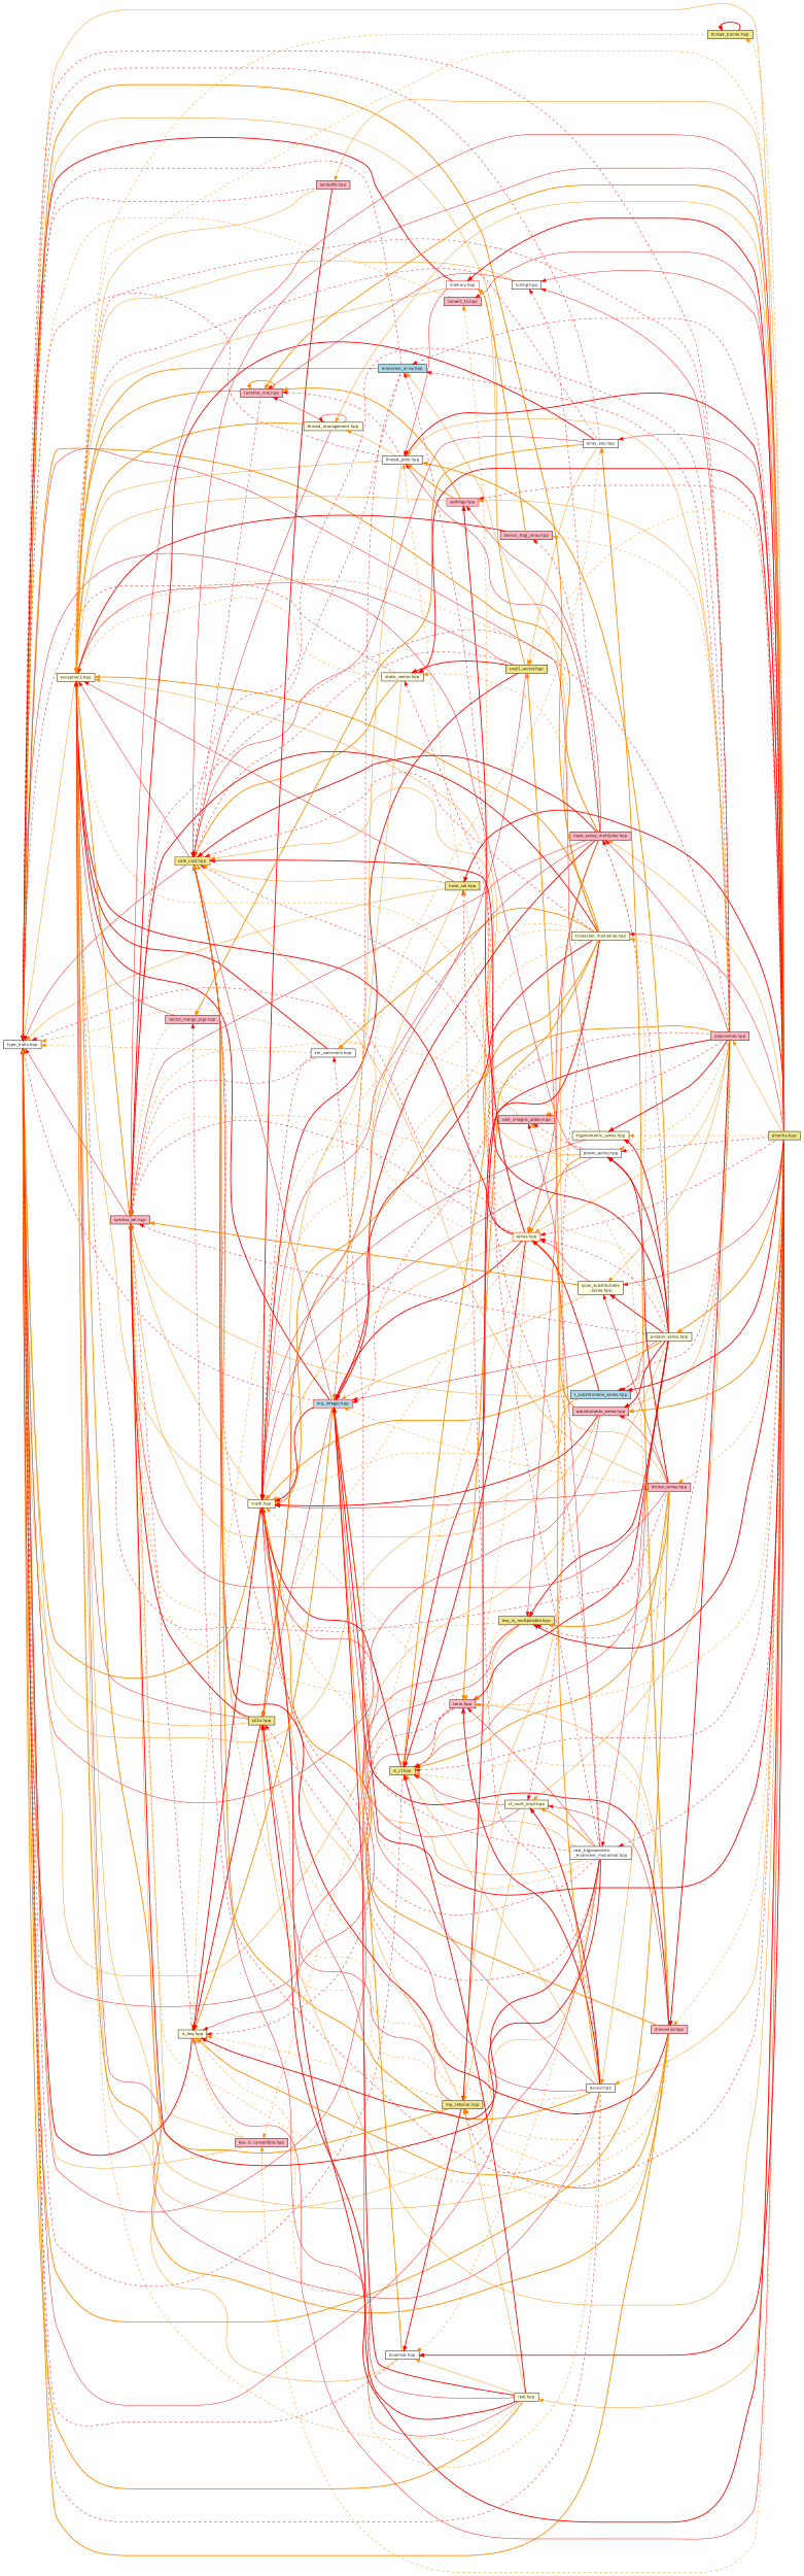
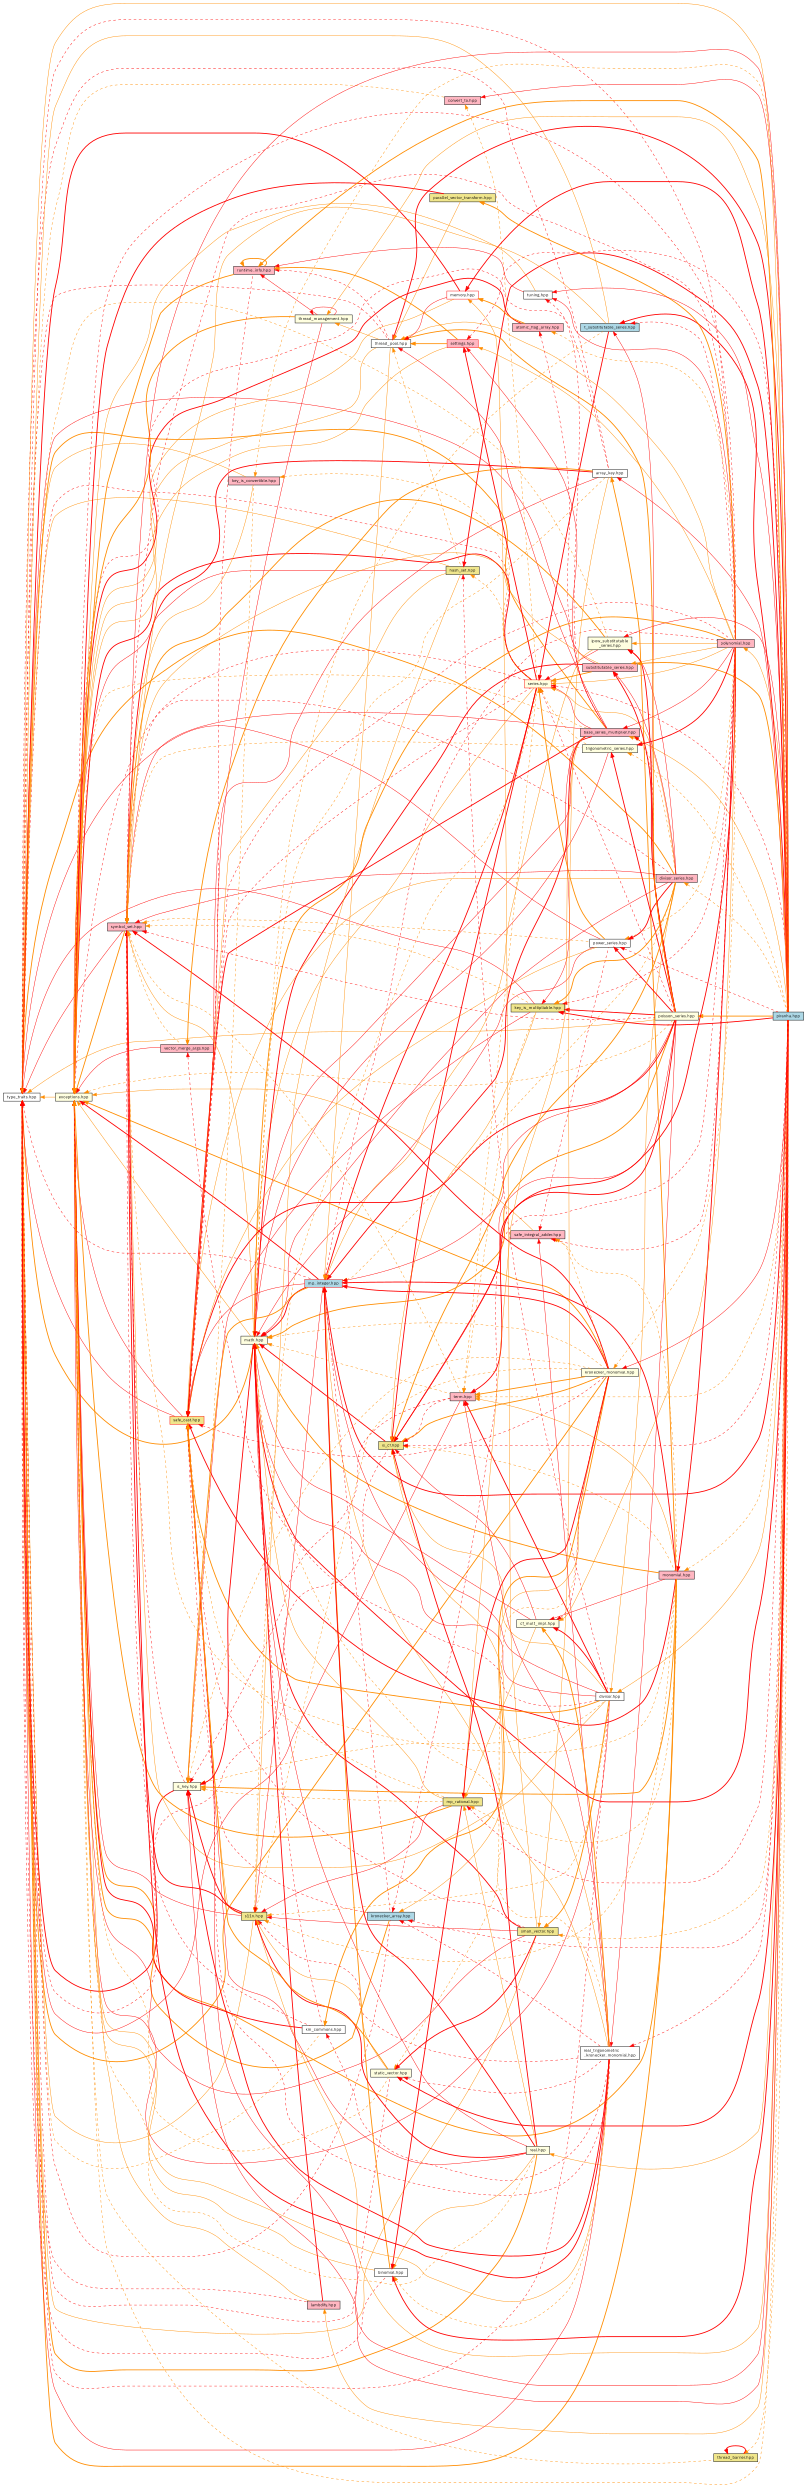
  digraph {
    fontname="IBM Plex Sans"
    rankdir=LR
    node [color=black fillcolor=lightpink fontname="IBM Plex Sans" fontsize=10 shape=record style=filled]
    edge [color=red dir=back fontname="IBM Plex Sans" fontsize=10 labelfontname=Helvetica labelfontsize=10 style=solid]
    n1 [fillcolor=white fontcolor=black height=0.2 label="type_traits.hpp" width=0.4]
    n2 [fillcolor=white height=0.2 label="array_key.hpp" width=0.4]
    n3 [height=0.2 label="monomial.hpp" width=0.4]
-   n4 [fillcolor=khaki height=0.2 label="piranha.hpp" width=0.4]
+   n4 [fillcolor=lightblue height=0.2 label="piranha.hpp" width=0.4]
    n5 [height=0.2 label="polynomial.hpp" width=0.4]
    n6 [height=0.2 label="base_series_multiplier.hpp" width=0.4]
    n7 [height=0.2 label="divisor_series.hpp" width=0.4]
    n8 [fillcolor=lightyellow height=0.2 label="poisson_series.hpp" width=0.4]
    n9 [fillcolor=white height=0.2 label="binomial.hpp" width=0.4]
    n10 [fillcolor=white height=0.2 label="divisor.hpp" width=0.4]
    n11 [fillcolor=lightyellow height=0.2 label="kronecker_monomial.hpp" width=0.4]
    n12 [fillcolor=white height=0.2 label="real_trigonometric\l_kronecker_monomial.hpp" width=0.4]
    n13 [fillcolor=lightyellow height=0.2 label="real.hpp" width=0.4]
    n14 [height=0.2 label="convert_to.hpp" width=0.4]
    n15 [color=red fillcolor=lightyellow height=0.2 label="series.hpp" width=0.4]
    n16 [fillcolor=lightyellow height=0.2 label="ipow_substitutable\l_series.hpp" width=0.4]
    n17 [fillcolor=white height=0.2 label="power_series.hpp" width=0.4]
    n18 [height=0.2 label="substitutable_series.hpp" width=0.4]
    n19 [fillcolor=lightblue height=0.2 label="t_substitutable_series.hpp" width=0.4]
    n20 [fillcolor=lightyellow height=0.2 label="trigonometric_series.hpp" width=0.4]
    n21 [fillcolor=white height=0.2 label="km_commons.hpp" width=0.4]
    n22 [fillcolor=lightyellow height=0.2 label="exceptions.hpp" width=0.4]
    n23 [fillcolor=khaki height=0.2 label="hash_set.hpp" width=0.4]
    n24 [fillcolor=lightblue height=0.2 label="kronecker_array.hpp" width=0.4]
    n25 [height=0.2 label="lambdify.hpp" width=0.4]
    n26 [fillcolor=lightyellow height=0.2 label="math.hpp" width=0.4]
    n27 [fillcolor=khaki height=0.2 label="is_cf.hpp" width=0.4]
    n28 [fillcolor=khaki height=0.2 label="key_is_multipliable.hpp" width=0.4]
    n29 [height=0.2 label="term.hpp" width=0.4]
    n30 [color=red fillcolor=lightblue height=0.2 label="mp_integer.hpp" width=0.4]
    n31 [fillcolor=white height=0.2 label="thread_pool.hpp" width=0.4]
    n32 [color=red fillcolor=white height=0.2 label="memory.hpp" width=0.4]
    n33 [fillcolor=khaki height=0.2 label="small_vector.hpp" width=0.4]
    n34 [fillcolor=khaki height=0.2 label="s11n.hpp" width=0.4]
    n35 [fillcolor=lightyellow height=0.2 label="static_vector.hpp" width=0.4]
    n36 [color=red fillcolor=khaki height=0.2 label="safe_cast.hpp" width=0.4]
    n37 [height=0.2 label="symbol_set.hpp" width=0.4]
    n38 [fillcolor=lightyellow height=0.2 label="is_key.hpp" width=0.4]
    n39 [height=0.2 label="key_is_convertible.hpp" width=0.4]
    n40 [fillcolor=khaki height=0.2 label="mp_rational.hpp" width=0.4]
    n41 [height=0.2 label="atomic_flag_array.hpp" width=0.4]
+   n42 [fillcolor=khaki height=0.2 label="parallel_vector_transform.hpp" width=0.4]
    n43 [height=0.2 label="safe_integral_adder.hpp" width=0.4]
    n44 [height=0.2 label="vector_merge_args.hpp" width=0.4]
    n45 [color=red height=0.2 label="settings.hpp" width=0.4]
    n46 [height=0.2 label="runtime_info.hpp" width=0.4]
    n47 [fillcolor=lightyellow height=0.2 label="thread_management.hpp" width=0.4]
    n48 [fillcolor=white height=0.2 label="tuning.hpp" width=0.4]
    n49 [fillcolor=khaki height=0.2 label="thread_barrier.hpp" width=0.4]
    n50 [fillcolor=lightyellow height=0.2 label="cf_mult_impl.hpp" width=0.4]
    n1 -> n2 [style=dashed]
    n1 -> n3 [color=darkorange style=bold]
    n1 -> n4 [color=darkorange]
    n1 -> n5 [style=dashed]
    n1 -> n6 [color=darkorange style=bold]
    n1 -> n7 [color=darkorange style=bold]
    n1 -> n8 [color=darkorange]
    n1 -> n9 [style=dashed]
    n1 -> n10 [style=dashed]
    n1 -> n11 [color=darkorange style=bold]
    n1 -> n12
    n1 -> n13 [color=darkorange style=bold]
    n1 -> n14 [color=darkorange style=dashed]
    n1 -> n15 [style=dashed]
    n1 -> n16 [color=darkorange style=dashed]
    n1 -> n17
    n1 -> n18
    n1 -> n19 [color=darkorange]
-   n1 -> n20
    n1 -> n21 [color=darkorange style=dashed]
    n1 -> n22 [color=darkorange]
    n1 -> n23 [color=darkorange]
    n1 -> n24 [style=dashed]
    n1 -> n25 [style=dashed]
    n1 -> n26 [color=darkorange style=bold]
    n1 -> n27 [style=dashed]
    n1 -> n28
    n1 -> n29
    n1 -> n30 [style=dashed]
    n1 -> n31 [style=dashed]
    n1 -> n32 [style=bold]
    n1 -> n33 [color=darkorange]
    n1 -> n34 [color=darkorange]
    n1 -> n35 [style=dashed]
    n1 -> n36
    n1 -> n37
    n1 -> n38 [style=bold]
    n1 -> n39 [color=darkorange]
    n2 -> n3 [color=darkorange style=bold]
    n2 -> n4
    n3 -> n4 [color=darkorange style=dashed]
    n3 -> n5 [style=bold]
    n5 -> n4 [color=darkorange]
    n6 -> n4 [color=darkorange]
    n6 -> n5
    n6 -> n7 [color=darkorange style=dashed]
    n6 -> n8 [style=dashed]
    n7 -> n4 [color=darkorange style=dashed]
    n8 -> n4 [color=darkorange style=bold]
    n9 -> n4 [style=bold]
    n9 -> n12 [color=darkorange style=dashed]
    n9 -> n13 [color=darkorange]
    n9 -> n40 [style=bold]
    n10 -> n4 [color=darkorange]
    n10 -> n7 [color=darkorange]
    n11 -> n4
    n11 -> n5 [color=darkorange style=dashed]
    n12 -> n4 [style=dashed]
    n12 -> n8
    n13 -> n4 [color=darkorange]
    n14 -> n4
    n14 -> n15 [color=darkorange style=dashed]
    n15 -> n4 [style=dashed]
    n15 -> n5 [color=darkorange]
    n15 -> n6
    n15 -> n7 [color=darkorange]
    n15 -> n8 [style=dashed]
    n15 -> n16
    n15 -> n17 [color=darkorange style=bold]
    n15 -> n18 [color=darkorange style=bold]
    n15 -> n19 [style=bold]
    n15 -> n20 [color=darkorange style=dashed]
    n16 -> n4
    n16 -> n5 [color=darkorange]
    n16 -> n7
    n16 -> n8 [style=bold]
    n17 -> n4 [style=dashed]
    n17 -> n5 [color=darkorange style=dashed]
    n17 -> n7 [style=bold]
    n17 -> n8 [style=bold]
    n18 -> n4 [color=darkorange style=bold]
    n18 -> n5 [color=darkorange]
    n18 -> n7
    n18 -> n8 [style=bold]
    n19 -> n4 [style=bold]
    n19 -> n5 [style=dashed]
    n19 -> n8
    n20 -> n4 [color=darkorange style=dashed]
    n20 -> n5 [style=bold]
    n20 -> n8 [style=bold]
    n21 -> n11 [color=darkorange style=bold]
    n21 -> n12 [style=dashed]
    n22 -> n2 [style=dashed]
    n22 -> n3 [color=darkorange style=bold]
    n22 -> n4 [color=darkorange style=dashed]
    n22 -> n5 [style=dashed]
    n22 -> n6 [color=darkorange style=dashed]
    n22 -> n7 [style=dashed]
    n22 -> n8 [color=darkorange style=dashed]
    n22 -> n9 [color=darkorange]
    n22 -> n10
    n22 -> n11 [color=darkorange style=bold]
    n22 -> n12 [color=darkorange]
    n22 -> n13 [color=darkorange style=dashed]
    n22 -> n15 [style=bold]
    n22 -> n21 [style=bold]
    n22 -> n23
    n22 -> n24 [color=darkorange style=bold]
    n22 -> n25 [color=darkorange]
    n22 -> n26 [color=darkorange]
    n22 -> n30 [style=bold]
    n22 -> n31 [color=darkorange]
    n22 -> n32 [color=darkorange]
    n22 -> n33
    n22 -> n34
    n22 -> n35 [color=darkorange style=dashed]
    n22 -> n36
    n22 -> n37 [color=darkorange style=bold]
    n22 -> n40 [color=darkorange style=bold]
    n22 -> n41 [style=bold]
+   n22 -> n42 [style=bold]
    n22 -> n43 [color=darkorange]
    n22 -> n44
    n22 -> n45 [color=darkorange]
    n22 -> n46 [color=darkorange style=bold]
    n22 -> n47 [color=darkorange style=bold]
    n22 -> n48 [color=darkorange]
    n22 -> n49 [color=darkorange style=dashed]
    n23 -> n4 [style=bold]
    n23 -> n10 [style=dashed]
    n23 -> n15 [color=darkorange style=dashed]
    n24 -> n4 [style=dashed]
    n24 -> n5 [style=dashed]
    n24 -> n11 [color=darkorange]
    n24 -> n12 [style=dashed]
    n25 -> n4 [color=darkorange]
    n26 -> n2 [color=darkorange style=dashed]
    n26 -> n3 [color=darkorange style=bold]
    n26 -> n4 [style=bold]
    n26 -> n5 [color=darkorange style=bold]
    n26 -> n6
    n26 -> n7
    n26 -> n8 [color=darkorange style=bold]
    n26 -> n10
    n26 -> n11 [color=darkorange style=dashed]
    n26 -> n12 [color=darkorange style=dashed]
    n26 -> n13
    n26 -> n15 [color=darkorange]
    n26 -> n17
    n26 -> n18 [style=bold]
    n26 -> n19 [color=darkorange style=dashed]
    n26 -> n20
    n26 -> n21 [style=dashed]
    n26 -> n25 [style=bold]
    n26 -> n27 [style=bold]
    n26 -> n29 [color=darkorange style=dashed]
    n26 -> n30 [style=bold]
    n26 -> n33 [style=bold]
    n26 -> n40 [color=darkorange]
    n26 -> n50
    n27 -> n3 [color=darkorange style=dashed]
    n27 -> n4 [style=dashed]
    n27 -> n5 [style=bold]
    n27 -> n7 [color=darkorange style=bold]
    n27 -> n8
    n27 -> n10 [color=darkorange]
    n27 -> n11 [color=darkorange style=bold]
    n27 -> n12 [color=darkorange]
    n27 -> n13 [style=bold]
    n27 -> n15 [style=bold]
    n27 -> n28 [color=darkorange]
    n27 -> n29 [style=dashed]
    n27 -> n50
    n28 -> n4 [style=bold]
    n28 -> n5 [style=dashed]
    n28 -> n6
    n28 -> n7 [color=darkorange style=bold]
    n28 -> n8 [style=bold]
    n29 -> n3 [color=darkorange]
    n29 -> n4 [color=darkorange style=dashed]
    n29 -> n8 [style=bold]
    n29 -> n10 [style=bold]
    n29 -> n11 [color=darkorange style=bold]
    n29 -> n12
    n29 -> n15 [color=darkorange style=dashed]
    n29 -> n28 [color=darkorange style=dashed]
    n30 -> n3 [style=bold]
    n30 -> n4 [style=bold]
    n30 -> n5 [style=dashed]
    n30 -> n6 [style=bold]
    n30 -> n7 [color=darkorange style=dashed]
    n30 -> n8
    n30 -> n9 [color=darkorange style=bold]
    n30 -> n10
    n30 -> n11 [style=bold]
    n30 -> n12 [color=darkorange]
    n30 -> n13 [style=bold]
    n30 -> n15 [style=bold]
    n30 -> n16 [color=darkorange]
    n30 -> n24 [style=dashed]
    n30 -> n31 [color=darkorange]
    n31 -> n4 [style=bold]
    n31 -> n5 [color=darkorange]
    n31 -> n6
    n31 -> n8 [color=darkorange style=bold]
    n31 -> n23 [color=darkorange style=dashed]
    n31 -> n32
+   n31 -> n42 [color=darkorange]
    n31 -> n45 [color=darkorange style=bold]
    n32 -> n4 [style=bold]
    n32 -> n33 [color=darkorange]
    n32 -> n41 [color=darkorange style=bold]
    n33 -> n2 [color=darkorange]
    n33 -> n4 [color=darkorange style=dashed]
    n33 -> n10 [color=darkorange style=bold]
    n34 -> n3 [color=darkorange style=dashed]
    n34 -> n4 [color=darkorange]
    n34 -> n10 [color=darkorange style=dashed]
    n34 -> n11 [color=darkorange style=dashed]
    n34 -> n12 [style=dashed]
    n34 -> n13 [style=bold]
    n34 -> n15 [color=darkorange style=dashed]
    n34 -> n23 [color=darkorange]
    n34 -> n30
    n34 -> n33
    n34 -> n35 [color=darkorange]
    n34 -> n40
    n35 -> n4 [style=bold]
    n35 -> n11 [color=darkorange style=dashed]
    n35 -> n12 [style=dashed]
    n35 -> n33 [style=bold]
    n36 -> n2
    n36 -> n3 [style=bold]
    n36 -> n4
    n36 -> n5 [style=dashed]
    n36 -> n6 [style=bold]
    n36 -> n7 [color=darkorange]
    n36 -> n8 [style=bold]
    n36 -> n10 [color=darkorange style=bold]
    n36 -> n11 [style=dashed]
    n36 -> n12 [style=dashed]
    n36 -> n13
    n36 -> n15 [style=dashed]
    n36 -> n17 [color=darkorange]
    n36 -> n23 [color=darkorange]
    n36 -> n24 [style=dashed]
    n36 -> n30
    n36 -> n33 [style=dashed]
    n36 -> n34 [color=darkorange]
    n36 -> n35 [color=darkorange style=bold]
    n36 -> n40 [color=darkorange style=dashed]
    n36 -> n46 [style=dashed]
    n36 -> n47
    n37 -> n2 [style=bold]
    n37 -> n3 [color=darkorange style=dashed]
    n37 -> n4
    n37 -> n5 [style=dashed]
    n37 -> n6
    n37 -> n7
    n37 -> n8 [style=dashed]
    n37 -> n10 [color=darkorange]
    n37 -> n11 [style=bold]
    n37 -> n12 [style=bold]
    n37 -> n15 [style=dashed]
    n37 -> n16 [color=darkorange style=bold]
    n37 -> n17 [color=darkorange style=dashed]
    n37 -> n18 [color=darkorange]
    n37 -> n19 [color=darkorange]
    n37 -> n20 [color=darkorange style=dashed]
    n37 -> n21 [style=dashed]
    n37 -> n26 [color=darkorange]
    n37 -> n28 [color=darkorange style=dashed]
    n37 -> n29 [color=darkorange style=dashed]
    n37 -> n34 [style=bold]
    n37 -> n38 [style=dashed]
    n37 -> n39 [color=darkorange]
    n37 -> n44 [color=darkorange style=dashed]
    n38 -> n3 [color=darkorange style=bold]
    n38 -> n4
    n38 -> n10 [color=darkorange style=dashed]
    n38 -> n11 [color=darkorange style=dashed]
    n38 -> n12 [style=bold]
    n38 -> n26 [style=bold]
    n38 -> n28
    n38 -> n29 [style=dashed]
    n38 -> n30 [color=darkorange style=bold]
    n38 -> n34 [style=bold]
    n38 -> n39 [color=darkorange style=dashed]
    n38 -> n40 [color=darkorange style=dashed]
    n39 -> n4 [color=darkorange style=dashed]
    n39 -> n15 [color=darkorange style=dashed]
    n40 -> n3 [color=darkorange style=dashed]
    n40 -> n4 [style=dashed]
    n40 -> n6 [color=darkorange]
    n40 -> n11 [style=bold]
    n40 -> n13 [color=darkorange]
    n40 -> n50 [color=darkorange]
    n41 -> n5 [color=darkorange style=dashed]
    n41 -> n6 [style=dashed]
+   n42 -> n5 [color=darkorange style=bold]
    n43 -> n3 [color=darkorange style=dashed]
    n43 -> n5 [style=dashed]
    n43 -> n11 [color=darkorange style=dashed]
    n43 -> n12
    n43 -> n17 [style=dashed]
    n44 -> n2 [color=darkorange style=bold]
    n44 -> n10 [style=dashed]
    n45 -> n4 [style=dashed]
    n45 -> n5 [color=darkorange]
    n45 -> n6
    n45 -> n15 [style=bold]
    n46 -> n4 [color=darkorange style=bold]
    n46 -> n31 [style=dashed]
    n46 -> n45 [color=darkorange style=bold]
    n46 -> n46 [color=darkorange style=bold]
    n46 -> n47
    n46 -> n48
    n47 -> n4 [color=darkorange]
    n47 -> n31 [color=darkorange]
    n47 -> n47
    n48 -> n4
    n48 -> n5
    n48 -> n6 [style=dashed]
    n49 -> n4 [color=darkorange style=dashed]
    n49 -> n49 [style=bold]
    n50 -> n3
    n50 -> n5 [color=darkorange]
    n50 -> n10 [style=bold]
    n50 -> n11 [style=dashed]
    n50 -> n12 [color=darkorange style=bold]
  }
